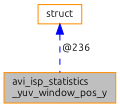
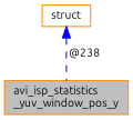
  digraph {
    fontname=Ubuntu
    node [color=darkorange fontname=Ubuntu fontsize=10 shape=record style=filled]
    n1 [fillcolor=grey75 fontcolor=black height=0.2 label="avi_isp_statistics\l_yuv_window_pos_y" width=0.4]
    n2 [fillcolor=white height=0.2 label=struct width=0.4]
-   n2 -> n1 [color=blue dir=back fontname=Ubuntu fontsize=10 label=" @236" labelfontname=FreeSans labelfontsize=10 style=dashed]
+   n2 -> n1 [color=blue dir=back fontname=Ubuntu fontsize=10 label=" @238" labelfontname=FreeSans labelfontsize=10 style=dashed]
  }
